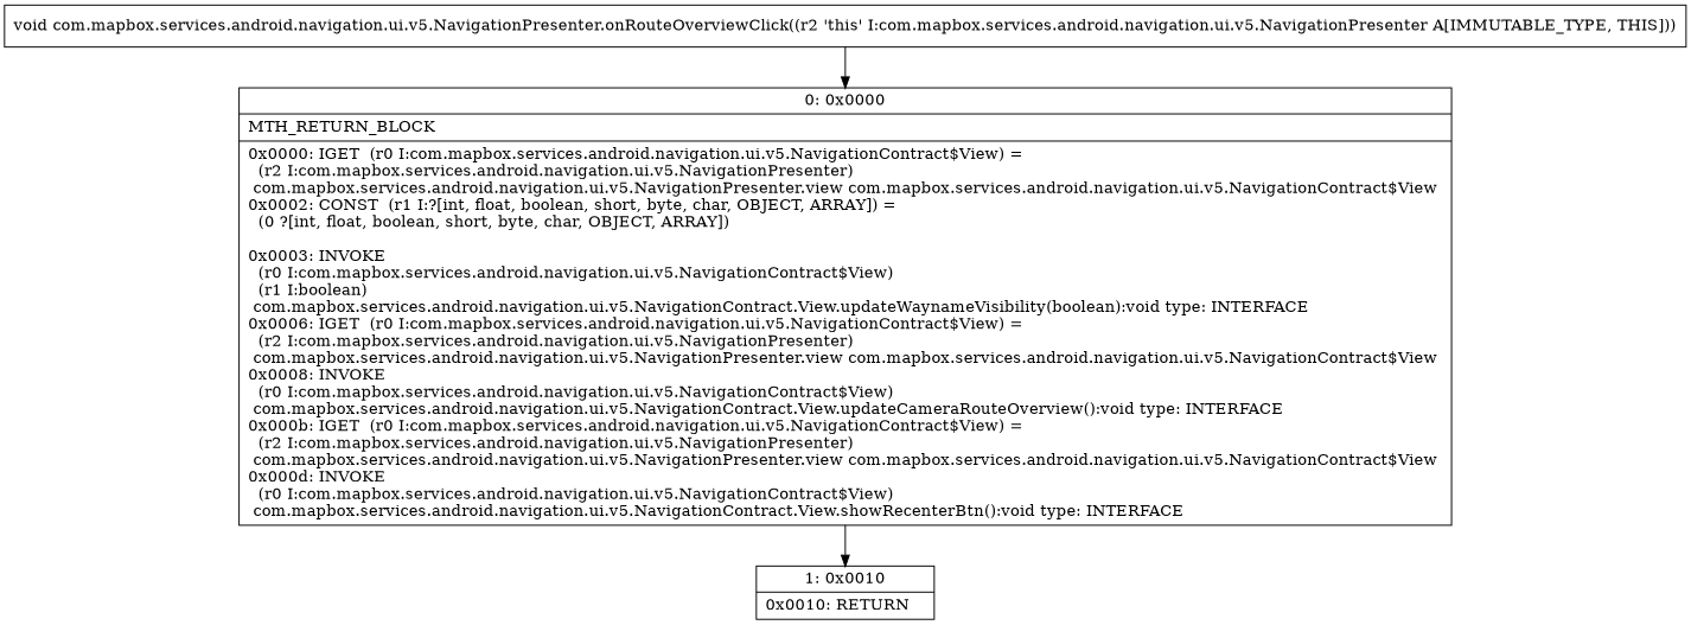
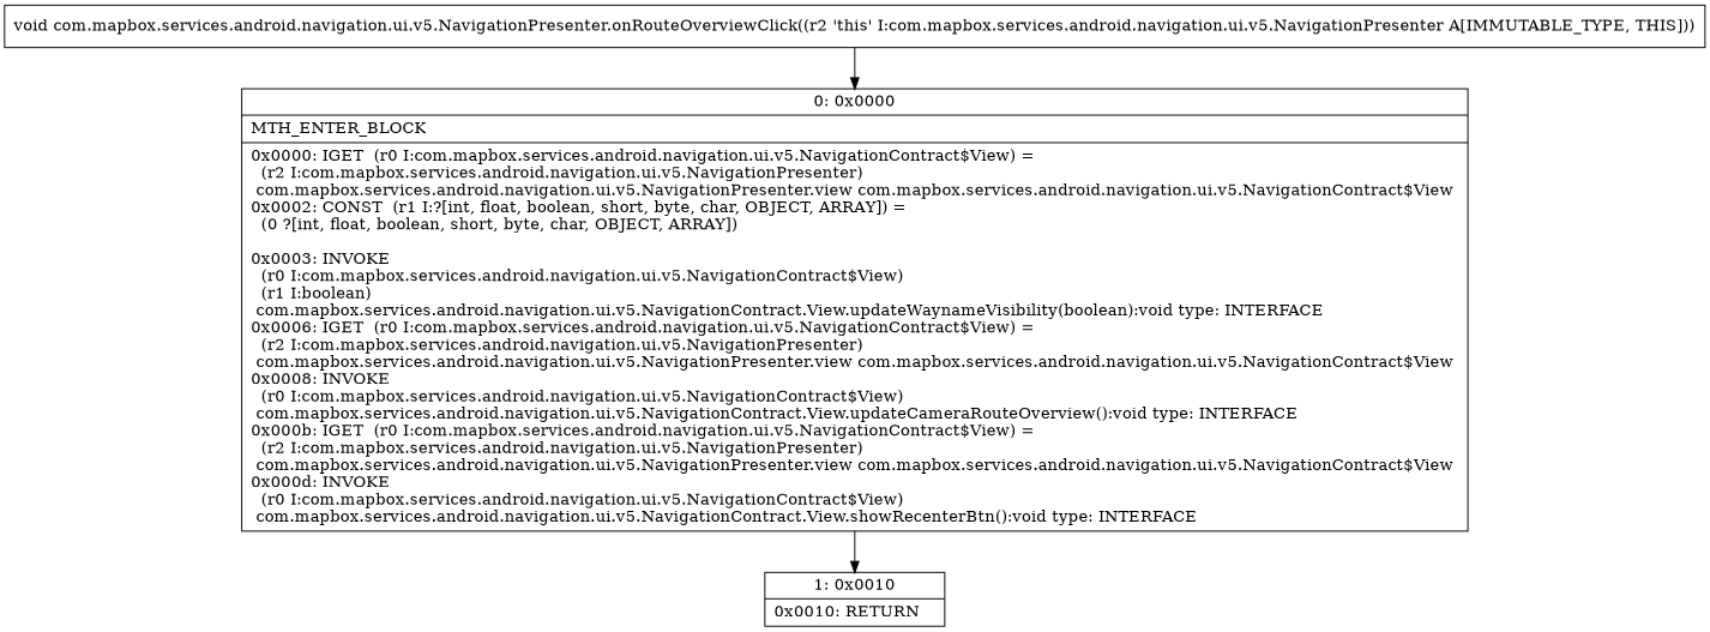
  digraph {
    node [shape=record]
-   n1 [label="{0\:\ 0x0000|MTH_RETURN_BLOCK\l|0x0000: IGET  (r0 I:com.mapbox.services.android.navigation.ui.v5.NavigationContract$View) = \l  (r2 I:com.mapbox.services.android.navigation.ui.v5.NavigationPresenter)\l com.mapbox.services.android.navigation.ui.v5.NavigationPresenter.view com.mapbox.services.android.navigation.ui.v5.NavigationContract$View \l0x0002: CONST  (r1 I:?[int, float, boolean, short, byte, char, OBJECT, ARRAY]) = \l  (0 ?[int, float, boolean, short, byte, char, OBJECT, ARRAY])\l \l0x0003: INVOKE  \l  (r0 I:com.mapbox.services.android.navigation.ui.v5.NavigationContract$View)\l  (r1 I:boolean)\l com.mapbox.services.android.navigation.ui.v5.NavigationContract.View.updateWaynameVisibility(boolean):void type: INTERFACE \l0x0006: IGET  (r0 I:com.mapbox.services.android.navigation.ui.v5.NavigationContract$View) = \l  (r2 I:com.mapbox.services.android.navigation.ui.v5.NavigationPresenter)\l com.mapbox.services.android.navigation.ui.v5.NavigationPresenter.view com.mapbox.services.android.navigation.ui.v5.NavigationContract$View \l0x0008: INVOKE  \l  (r0 I:com.mapbox.services.android.navigation.ui.v5.NavigationContract$View)\l com.mapbox.services.android.navigation.ui.v5.NavigationContract.View.updateCameraRouteOverview():void type: INTERFACE \l0x000b: IGET  (r0 I:com.mapbox.services.android.navigation.ui.v5.NavigationContract$View) = \l  (r2 I:com.mapbox.services.android.navigation.ui.v5.NavigationPresenter)\l com.mapbox.services.android.navigation.ui.v5.NavigationPresenter.view com.mapbox.services.android.navigation.ui.v5.NavigationContract$View \l0x000d: INVOKE  \l  (r0 I:com.mapbox.services.android.navigation.ui.v5.NavigationContract$View)\l com.mapbox.services.android.navigation.ui.v5.NavigationContract.View.showRecenterBtn():void type: INTERFACE \l}"]
+   n1 [label="{0\:\ 0x0000|MTH_ENTER_BLOCK\l|0x0000: IGET  (r0 I:com.mapbox.services.android.navigation.ui.v5.NavigationContract$View) = \l  (r2 I:com.mapbox.services.android.navigation.ui.v5.NavigationPresenter)\l com.mapbox.services.android.navigation.ui.v5.NavigationPresenter.view com.mapbox.services.android.navigation.ui.v5.NavigationContract$View \l0x0002: CONST  (r1 I:?[int, float, boolean, short, byte, char, OBJECT, ARRAY]) = \l  (0 ?[int, float, boolean, short, byte, char, OBJECT, ARRAY])\l \l0x0003: INVOKE  \l  (r0 I:com.mapbox.services.android.navigation.ui.v5.NavigationContract$View)\l  (r1 I:boolean)\l com.mapbox.services.android.navigation.ui.v5.NavigationContract.View.updateWaynameVisibility(boolean):void type: INTERFACE \l0x0006: IGET  (r0 I:com.mapbox.services.android.navigation.ui.v5.NavigationContract$View) = \l  (r2 I:com.mapbox.services.android.navigation.ui.v5.NavigationPresenter)\l com.mapbox.services.android.navigation.ui.v5.NavigationPresenter.view com.mapbox.services.android.navigation.ui.v5.NavigationContract$View \l0x0008: INVOKE  \l  (r0 I:com.mapbox.services.android.navigation.ui.v5.NavigationContract$View)\l com.mapbox.services.android.navigation.ui.v5.NavigationContract.View.updateCameraRouteOverview():void type: INTERFACE \l0x000b: IGET  (r0 I:com.mapbox.services.android.navigation.ui.v5.NavigationContract$View) = \l  (r2 I:com.mapbox.services.android.navigation.ui.v5.NavigationPresenter)\l com.mapbox.services.android.navigation.ui.v5.NavigationPresenter.view com.mapbox.services.android.navigation.ui.v5.NavigationContract$View \l0x000d: INVOKE  \l  (r0 I:com.mapbox.services.android.navigation.ui.v5.NavigationContract$View)\l com.mapbox.services.android.navigation.ui.v5.NavigationContract.View.showRecenterBtn():void type: INTERFACE \l}"]
    n2 [label="{1\:\ 0x0010|0x0010: RETURN   \l}"]
    n3 [label="{void com.mapbox.services.android.navigation.ui.v5.NavigationPresenter.onRouteOverviewClick((r2 'this' I:com.mapbox.services.android.navigation.ui.v5.NavigationPresenter A[IMMUTABLE_TYPE, THIS])) }"]
    n1 -> n2
    n3 -> n1
  }
